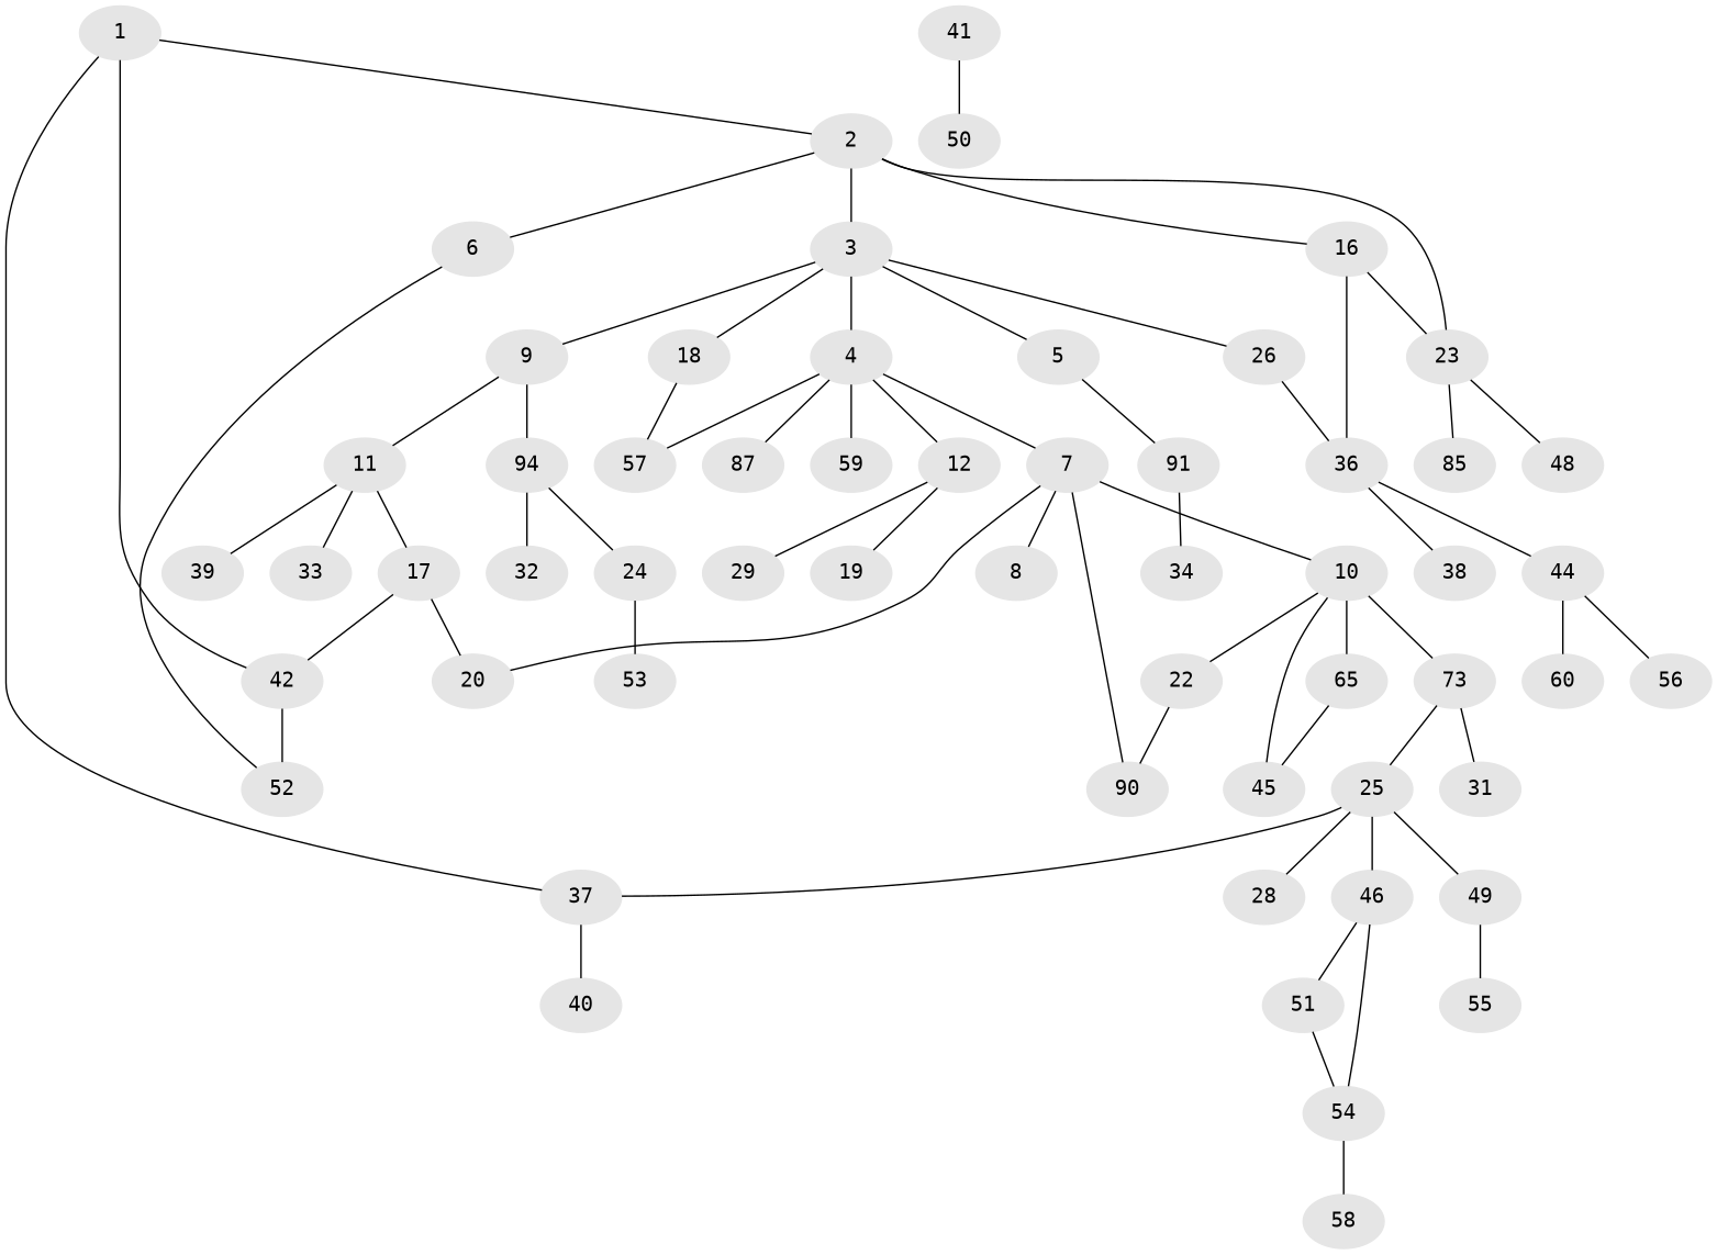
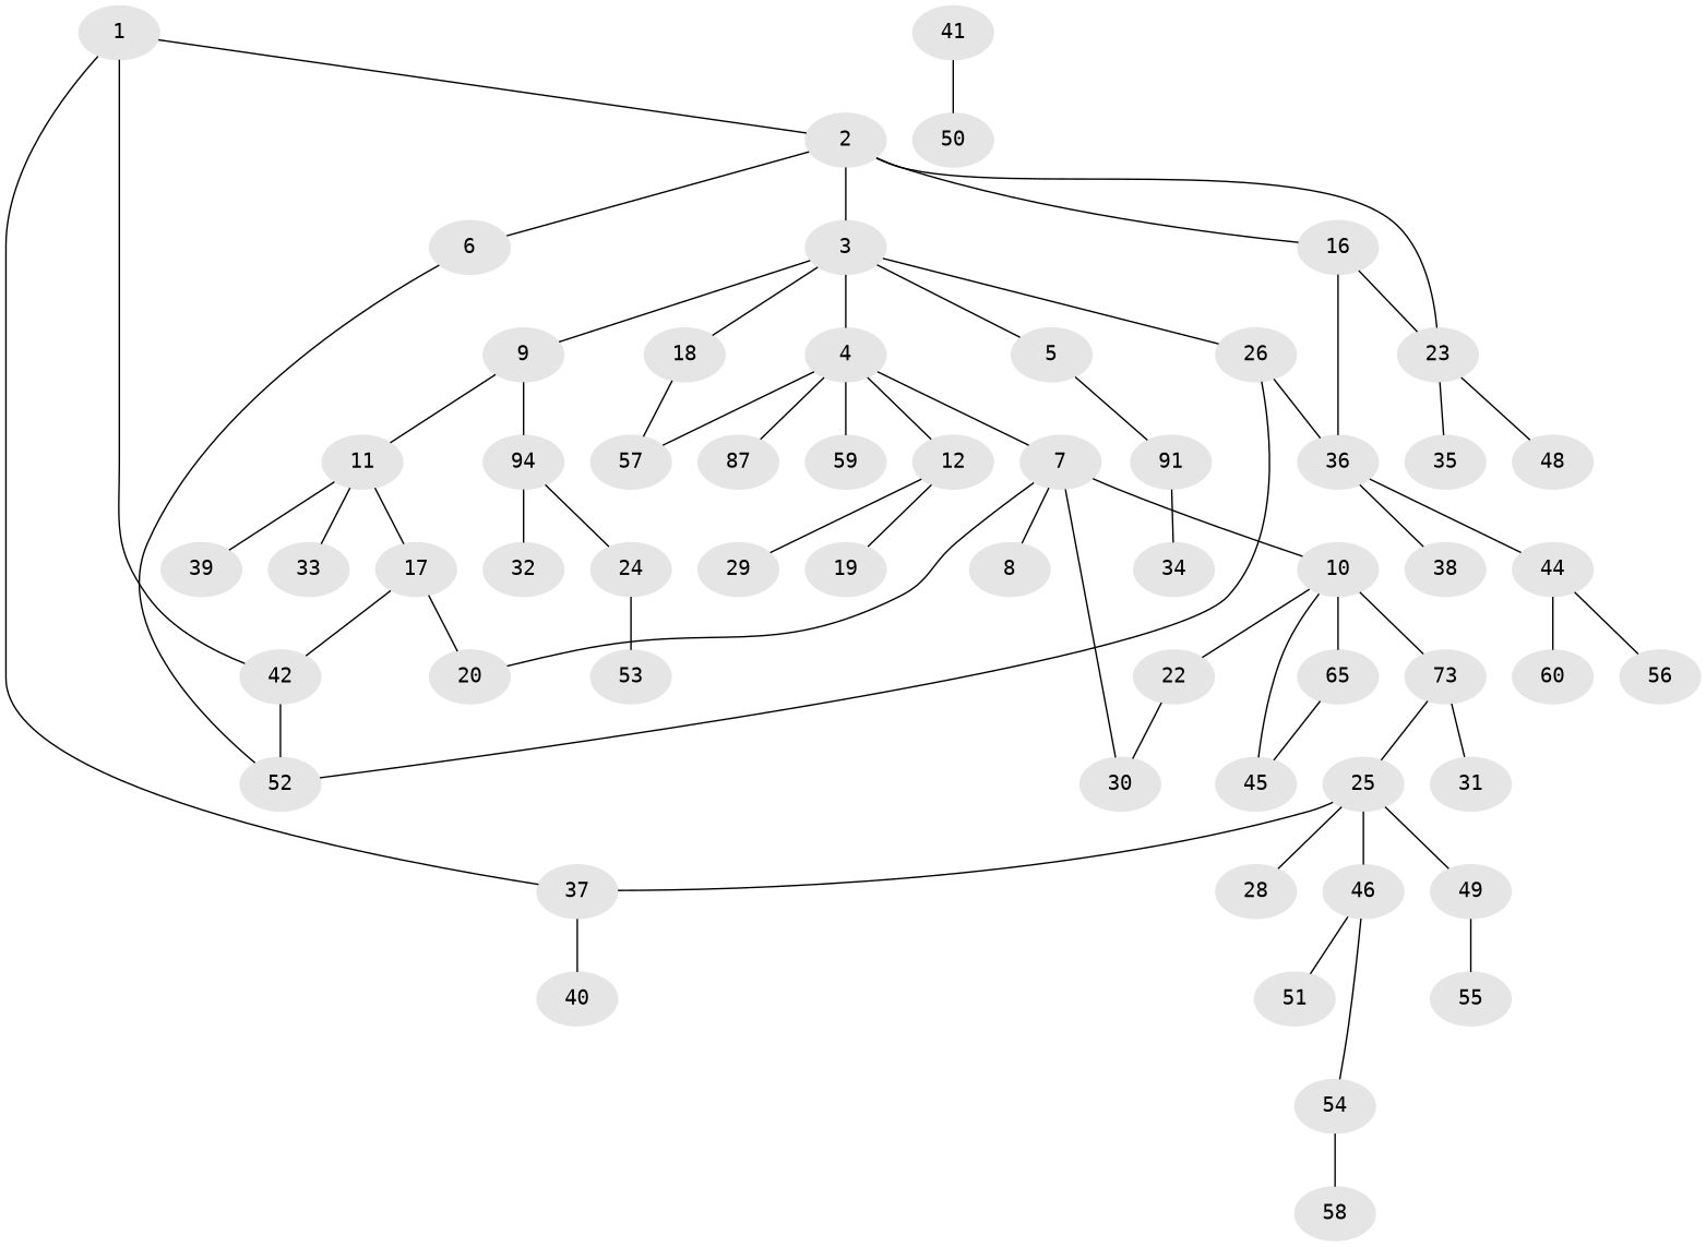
  graph {
    fontname="DejaVu Sans Mono"
    node [color=gray90 fontname="DejaVu Sans Mono" style=filled]
    edge [fontname="DejaVu Sans Mono"]
    1
    2
    37
    42
    3
    6
    16
    23
    40
    52
    4
    5
    9
    18
    26
    36
-   35 [label=85]
+   35
    48
    7
    12
    n21 [label=87]
    57
    59
    n24 [label=91]
    11
    n26 [label=94]
    8
    10
    20
-   30 [label=90]
+   30
    19
    29
    34
    n34 [label=73]
    n35 [label=65]
    22
    45
    17
    33
    39
    24
    32
    25
    31
    28
    46
    49
    53
    38
    44
    41
    50
    51
    54
    55
    56
    60
    58
    1 -- 2
    1 -- 37
    1 -- 42
    2 -- 3
    2 -- 6
    2 -- 16
    2 -- 23
    37 -- 40
    42 -- 52
    3 -- 4
    3 -- 5
    3 -- 9
    3 -- 18
    3 -- 26
    6 -- 52
    16 -- 23
    16 -- 36
    23 -- 35
    23 -- 48
    4 -- 7
    4 -- 12
    4 -- n21
    4 -- 57
    4 -- 59
    5 -- n24
    9 -- 11
    9 -- n26
    18 -- 57
+   26 -- 52
    26 -- 36
    36 -- 38
    36 -- 44
    7 -- 8
    7 -- 10
    7 -- 20
    7 -- 30
    12 -- 19
    12 -- 29
    n24 -- 34
    11 -- 17
    11 -- 33
    11 -- 39
    n26 -- 24
    n26 -- 32
    10 -- n34
    10 -- n35
    10 -- 22
    10 -- 45
    n34 -- 25
    n34 -- 31
    n35 -- 45
    22 -- 30
    17 -- 42
    17 -- 20
    24 -- 53
    25 -- 37
    25 -- 28
    25 -- 46
    25 -- 49
    46 -- 51
    46 -- 54
    49 -- 55
    44 -- 56
    44 -- 60
    41 -- 50
-   51 -- 54
    54 -- 58
  }
